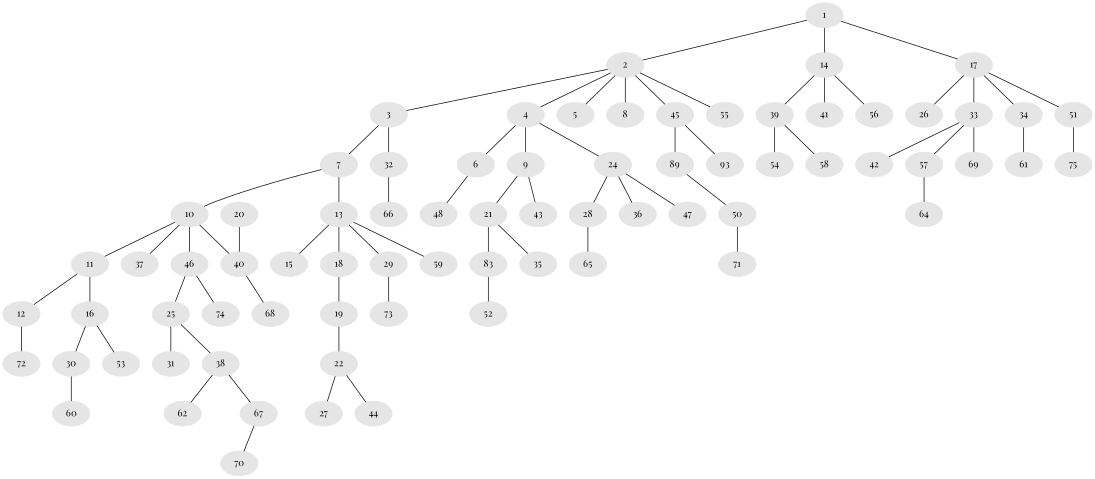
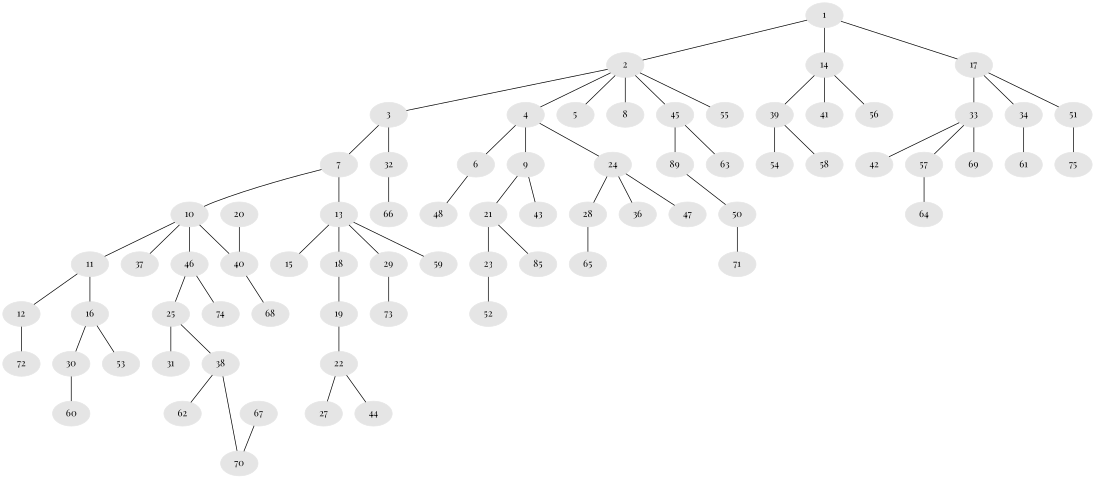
  graph {
    fontname="Playfair Display"
    node [color=gray90 fontname="Playfair Display" style=filled]
    edge [fontname="Playfair Display"]
    1
    2
    14
    17
    3
    4
    5
    8
    45
    55
    39
    41
    56
-   26
    33
    34
    51
    7
    32
    6
    9
    24
    n23 [label=89]
-   63 [label=93]
+   63
    10
    13
    66
    48
    21
    43
    28
    36
    47
    11
    37
    46
    40
    15
    18
    29
    59
-   23 [label=83]
-   35
+   23
+   35 [label=85]
    12
    16
    20
    25
    74
    72
    30
    53
    19
    73
    54
    58
    31
    38
    60
    42
    57
    69
    61
    75
    22
    27
    44
    68
    52
    65
    62
    67
    64
    70
    50
    71
    1 -- 2
    1 -- 14
    1 -- 17
    2 -- 3
    2 -- 4
    2 -- 5
    2 -- 8
    2 -- 45
    2 -- 55
    14 -- 39
    14 -- 41
    14 -- 56
-   17 -- 26
    17 -- 33
    17 -- 34
    17 -- 51
    3 -- 7
    3 -- 32
    4 -- 6
    4 -- 9
    4 -- 24
    45 -- n23
    45 -- 63
    39 -- 54
    39 -- 58
    33 -- 42
    33 -- 57
    33 -- 69
    34 -- 61
    51 -- 75
    7 -- 10
    7 -- 13
    32 -- 66
    6 -- 48
    9 -- 21
    9 -- 43
    24 -- 28
    24 -- 36
    24 -- 47
    n23 -- 50
    10 -- 11
    10 -- 37
    10 -- 46
    10 -- 40
    13 -- 15
    13 -- 18
    13 -- 29
    13 -- 59
    21 -- 23
    21 -- 35
    28 -- 65
    11 -- 12
    11 -- 16
    46 -- 25
    46 -- 74
    40 -- 68
    18 -- 19
    29 -- 73
    23 -- 52
    12 -- 72
    16 -- 30
    16 -- 53
    20 -- 40
    25 -- 31
    25 -- 38
    30 -- 60
    19 -- 22
    38 -- 62
-   38 -- 67
+   38 -- 70
    57 -- 64
    22 -- 27
    22 -- 44
    67 -- 70
    50 -- 71
  }
